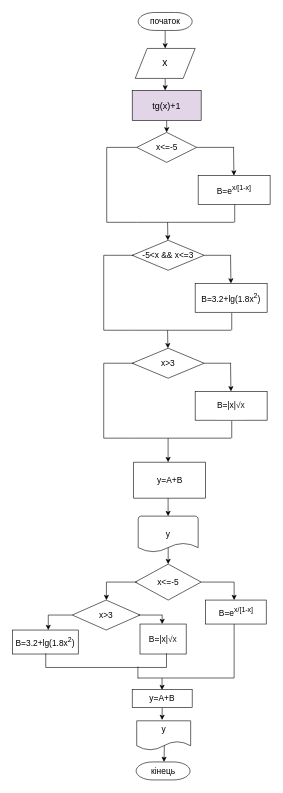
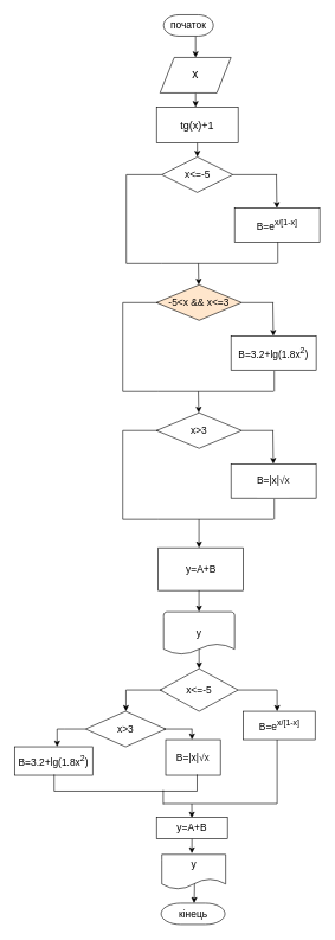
  <mxCell id="0" />
  <mxCell id="1" parent="0" />
  <mxCell id="2" value="" style="edgeStyle=orthogonalEdgeStyle;rounded=0;orthogonalLoop=1;jettySize=auto;html=1;" edge="1" parent="1" source="3"><mxGeometry relative="1" as="geometry"><mxPoint x="275" y="80" as="targetPoint" /><Array as="points"><mxPoint x="275" y="50" /><mxPoint x="275" y="50" /></Array></mxGeometry></mxCell>
- <mxCell id="3" value="початок" style="strokeWidth=1;html=1;shape=mxgraph.flowchart.terminator;whiteSpace=wrap;fontSize=14;" vertex="1" parent="1"><mxGeometry x="230" y="20" width="90" height="30" as="geometry" /></mxCell>
+ <mxCell id="3" value="початок" style="strokeWidth=1;html=1;shape=mxgraph.flowchart.terminator;whiteSpace=wrap;fontSize=14;" vertex="1" parent="1"><mxGeometry x="230" y="20" width="70" height="30" as="geometry" /></mxCell>
  <mxCell id="4" value="" style="edgeStyle=orthogonalEdgeStyle;rounded=0;orthogonalLoop=1;jettySize=auto;html=1;" edge="1" parent="1" source="5"><mxGeometry relative="1" as="geometry"><mxPoint x="275" y="150" as="targetPoint" /></mxGeometry></mxCell>
  <mxCell id="5" value="x" style="shape=parallelogram;perimeter=parallelogramPerimeter;whiteSpace=wrap;html=1;fixedSize=1;fontSize=17;" vertex="1" parent="1"><mxGeometry x="225" y="80" width="100" height="50" as="geometry" /></mxCell>
  <mxCell id="6" value="" style="edgeStyle=orthogonalEdgeStyle;rounded=0;orthogonalLoop=1;jettySize=auto;html=1;" edge="1" parent="1" source="7"><mxGeometry relative="1" as="geometry"><mxPoint x="277.5" y="220" as="targetPoint" /></mxGeometry></mxCell>
- <mxCell id="7" value="tg(x)+1" style="rounded=0;whiteSpace=wrap;html=1;fontSize=15;fillColor=#e1d5e7;" vertex="1" parent="1"><mxGeometry x="220" y="150" width="115" height="50" as="geometry" /></mxCell>
+ <mxCell id="7" value="tg(x)+1" style="rounded=0;whiteSpace=wrap;html=1;fontSize=15;" vertex="1" parent="1"><mxGeometry x="220" y="150" width="115" height="50" as="geometry" /></mxCell>
  <mxCell id="8" value="x&amp;lt;=-5" style="rhombus;whiteSpace=wrap;html=1;fontSize=14;" vertex="1" parent="1"><mxGeometry x="227.5" y="220" width="100" height="50" as="geometry" /></mxCell>
  <mxCell id="9" value="" style="strokeWidth=1;html=1;shape=mxgraph.flowchart.annotation_1;align=left;pointerEvents=1;" vertex="1" parent="1"><mxGeometry x="177.5" y="245" width="50" height="125" as="geometry" /></mxCell>
  <mxCell id="10" value="" style="line;strokeWidth=1;html=1;" vertex="1" parent="1"><mxGeometry x="227.5" y="365" width="162.5" height="10" as="geometry" /></mxCell>
  <mxCell id="11" value="" style="line;strokeWidth=1;html=1;" vertex="1" parent="1"><mxGeometry x="327.5" y="240" width="62.5" height="10" as="geometry" /></mxCell>
  <mxCell id="12" value="" style="endArrow=classic;html=1;" edge="1" parent="1" target="14"><mxGeometry width="50" height="50" relative="1" as="geometry"><mxPoint x="389" y="245" as="sourcePoint" /><mxPoint x="389" y="280" as="targetPoint" /></mxGeometry></mxCell>
  <mxCell id="13" value="" style="line;strokeWidth=1;html=1;labelBackgroundColor=#ffffff;verticalAlign=top;rotation=90;" vertex="1" parent="1"><mxGeometry x="374" y="348" width="34" height="10" as="geometry" /></mxCell>
  <mxCell id="14" value="B=e&lt;sup&gt;x/[1-x]&lt;/sup&gt;" style="rounded=0;whiteSpace=wrap;html=1;labelBackgroundColor=#ffffff;strokeWidth=1;verticalAlign=middle;fontSize=14;" vertex="1" parent="1"><mxGeometry x="330" y="292" width="120" height="48" as="geometry" /></mxCell>
  <mxCell id="15" value="" style="shape=image;html=1;verticalAlign=top;verticalLabelPosition=bottom;labelBackgroundColor=#ffffff;imageAspect=0;aspect=fixed;image=https://cdn4.iconfinder.com/data/icons/ionicons/512/icon-ios7-plus-empty-128.png;fontSize=14;strokeWidth=1;" vertex="1" parent="1"><mxGeometry x="324" y="228" width="21" height="21" as="geometry" /></mxCell>
  <mxCell id="16" value="" style="shape=image;html=1;verticalAlign=top;verticalLabelPosition=bottom;labelBackgroundColor=#ffffff;imageAspect=0;aspect=fixed;image=https://cdn4.iconfinder.com/data/icons/ionicons/512/icon-ios7-minus-empty-128.png;fontSize=14;strokeWidth=1;perimeterSpacing=1;" vertex="1" parent="1"><mxGeometry x="213" y="228" width="20" height="20" as="geometry" /></mxCell>
  <mxCell id="17" value="" style="endArrow=classic;html=1;fontSize=14;" edge="1" parent="1"><mxGeometry width="50" height="50" relative="1" as="geometry"><mxPoint x="279" y="370" as="sourcePoint" /><mxPoint x="279.5" y="400" as="targetPoint" /></mxGeometry></mxCell>
- <mxCell id="18" value="-5&amp;lt;x &amp;amp;&amp;amp; x&amp;lt;=3" style="rhombus;whiteSpace=wrap;html=1;fontSize=14;" vertex="1" parent="1"><mxGeometry x="220" y="400" width="120" height="50" as="geometry" /></mxCell>
+ <mxCell id="18" value="-5&amp;lt;x &amp;amp;&amp;amp; x&amp;lt;=3" style="rhombus;whiteSpace=wrap;html=1;fontSize=14;fillColor=#ffe6cc;" vertex="1" parent="1"><mxGeometry x="220" y="400" width="120" height="50" as="geometry" /></mxCell>
  <mxCell id="19" value="" style="strokeWidth=1;html=1;shape=mxgraph.flowchart.annotation_1;align=left;pointerEvents=1;" vertex="1" parent="1"><mxGeometry x="172.5" y="425" width="50" height="125" as="geometry" /></mxCell>
  <mxCell id="20" value="" style="line;strokeWidth=1;html=1;" vertex="1" parent="1"><mxGeometry x="222.5" y="545" width="162.5" height="10" as="geometry" /></mxCell>
  <mxCell id="21" value="" style="line;strokeWidth=1;html=1;" vertex="1" parent="1"><mxGeometry x="340" y="420" width="45" height="10" as="geometry" /></mxCell>
  <mxCell id="22" value="" style="endArrow=classic;html=1;" edge="1" parent="1" target="24"><mxGeometry width="50" height="50" relative="1" as="geometry"><mxPoint x="384" y="425" as="sourcePoint" /><mxPoint x="384" y="460" as="targetPoint" /></mxGeometry></mxCell>
  <mxCell id="23" value="" style="line;strokeWidth=1;html=1;labelBackgroundColor=#ffffff;verticalAlign=top;rotation=90;" vertex="1" parent="1"><mxGeometry x="371.5" y="530.5" width="29" height="10" as="geometry" /></mxCell>
  <mxCell id="24" value="B=3.2+lg(1.8x&lt;sup&gt;2&lt;/sup&gt;)" style="rounded=0;whiteSpace=wrap;html=1;labelBackgroundColor=#ffffff;strokeWidth=1;verticalAlign=middle;fontSize=14;" vertex="1" parent="1"><mxGeometry x="325" y="472" width="120" height="48" as="geometry" /></mxCell>
  <mxCell id="25" value="" style="shape=image;html=1;verticalAlign=top;verticalLabelPosition=bottom;labelBackgroundColor=#ffffff;imageAspect=0;aspect=fixed;image=https://cdn4.iconfinder.com/data/icons/ionicons/512/icon-ios7-plus-empty-128.png;fontSize=14;strokeWidth=1;" vertex="1" parent="1"><mxGeometry x="335" y="408" width="21" height="21" as="geometry" /></mxCell>
  <mxCell id="26" value="" style="shape=image;html=1;verticalAlign=top;verticalLabelPosition=bottom;labelBackgroundColor=#ffffff;imageAspect=0;aspect=fixed;image=https://cdn4.iconfinder.com/data/icons/ionicons/512/icon-ios7-minus-empty-128.png;fontSize=14;strokeWidth=1;perimeterSpacing=1;" vertex="1" parent="1"><mxGeometry x="208" y="408" width="20" height="20" as="geometry" /></mxCell>
  <mxCell id="27" value="" style="endArrow=classic;html=1;fontSize=14;" edge="1" parent="1"><mxGeometry width="50" height="50" relative="1" as="geometry"><mxPoint x="279" y="550" as="sourcePoint" /><mxPoint x="279.5" y="580" as="targetPoint" /></mxGeometry></mxCell>
  <mxCell id="28" value="x&amp;gt;3" style="rhombus;whiteSpace=wrap;html=1;fontSize=14;" vertex="1" parent="1"><mxGeometry x="220" y="580" width="120" height="50" as="geometry" /></mxCell>
  <mxCell id="29" value="" style="strokeWidth=1;html=1;shape=mxgraph.flowchart.annotation_1;align=left;pointerEvents=1;" vertex="1" parent="1"><mxGeometry x="172.5" y="605" width="50" height="125" as="geometry" /></mxCell>
  <mxCell id="30" value="" style="line;strokeWidth=1;html=1;" vertex="1" parent="1"><mxGeometry x="222.5" y="725" width="162.5" height="10" as="geometry" /></mxCell>
  <mxCell id="31" value="" style="line;strokeWidth=1;html=1;" vertex="1" parent="1"><mxGeometry x="340" y="600" width="45" height="10" as="geometry" /></mxCell>
  <mxCell id="32" value="" style="endArrow=classic;html=1;" edge="1" parent="1" target="34"><mxGeometry width="50" height="50" relative="1" as="geometry"><mxPoint x="384" y="605" as="sourcePoint" /><mxPoint x="384" y="640" as="targetPoint" /></mxGeometry></mxCell>
  <mxCell id="33" value="" style="line;strokeWidth=1;html=1;labelBackgroundColor=#ffffff;verticalAlign=top;rotation=90;" vertex="1" parent="1"><mxGeometry x="371.5" y="710.5" width="29" height="10" as="geometry" /></mxCell>
  <mxCell id="34" value="&lt;p class=&quot;MsoNormal&quot;&gt;&lt;span lang=&quot;EN-US&quot;&gt;B=|x|&lt;/span&gt;&lt;span class=&quot;mwe-math-mathml-inline&quot;&gt;&lt;span style=&quot;font-size: 12.5pt ; line-height: 107% ; font-family: &amp;#34;arial&amp;#34; , sans-serif ; color: rgb(32 , 33 , 34) ; display: none&quot;&gt;{\displaystyle {\sqrt {\quad }}}&lt;/span&gt;&lt;/span&gt;&lt;span style=&quot;font-size: 10.5pt ; line-height: 107% ; font-family: &amp;#34;arial&amp;#34; , sans-serif ; color: rgb(32 , 33 , 34)&quot;&gt;√&lt;/span&gt;&lt;span lang=&quot;EN-US&quot; style=&quot;font-size: 10.5pt ; line-height: 107% ; font-family: &amp;#34;arial&amp;#34; , sans-serif ; color: rgb(32 , 33 , 34)&quot;&gt;x&lt;/span&gt;&lt;span class=&quot;mwe-math-mathml-inline&quot;&gt;&lt;span style=&quot;font-size: 12.5pt ; line-height: 107% ; font-family: &amp;#34;arial&amp;#34; , sans-serif ; color: rgb(32 , 33 , 34) ; display: none&quot;&gt;{\displaystyle {\sqrt&lt;br/&gt;{\quad }}}&lt;/span&gt;&lt;/span&gt;&lt;span class=&quot;mwe-math-mathml-inline&quot;&gt;&lt;span lang=&quot;UK&quot; style=&quot;font-size: 12.5pt ; line-height: 107% ; font-family: &amp;#34;arial&amp;#34; , sans-serif ; color: rgb(32 , 33 , 34) ; display: none&quot;&gt;√&lt;/span&gt;&lt;/span&gt;&lt;span lang=&quot;UK&quot;&gt;&lt;/span&gt;&lt;/p&gt;" style="rounded=0;whiteSpace=wrap;html=1;labelBackgroundColor=#ffffff;strokeWidth=1;verticalAlign=middle;fontSize=14;" vertex="1" parent="1"><mxGeometry x="325" y="652" width="120" height="48" as="geometry" /></mxCell>
  <mxCell id="35" value="" style="shape=image;html=1;verticalAlign=top;verticalLabelPosition=bottom;labelBackgroundColor=#ffffff;imageAspect=0;aspect=fixed;image=https://cdn4.iconfinder.com/data/icons/ionicons/512/icon-ios7-plus-empty-128.png;fontSize=14;strokeWidth=1;" vertex="1" parent="1"><mxGeometry x="335" y="588" width="21" height="21" as="geometry" /></mxCell>
  <mxCell id="36" value="" style="shape=image;html=1;verticalAlign=top;verticalLabelPosition=bottom;labelBackgroundColor=#ffffff;imageAspect=0;aspect=fixed;image=https://cdn4.iconfinder.com/data/icons/ionicons/512/icon-ios7-minus-empty-128.png;fontSize=14;strokeWidth=1;perimeterSpacing=1;" vertex="1" parent="1"><mxGeometry x="208" y="588" width="20" height="20" as="geometry" /></mxCell>
  <mxCell id="37" value="" style="endArrow=classic;html=1;fontSize=14;" edge="1" parent="1"><mxGeometry width="50" height="50" relative="1" as="geometry"><mxPoint x="279.88" y="730" as="sourcePoint" /><mxPoint x="279.88" y="770" as="targetPoint" /></mxGeometry></mxCell>
  <mxCell id="38" value="y=A+B" style="rounded=0;whiteSpace=wrap;html=1;labelBackgroundColor=#ffffff;fontSize=14;strokeWidth=1;verticalAlign=middle;" vertex="1" parent="1"><mxGeometry x="222.5" y="770" width="120" height="60" as="geometry" /></mxCell>
  <mxCell id="39" value="" style="edgeStyle=orthogonalEdgeStyle;rounded=0;orthogonalLoop=1;jettySize=auto;html=1;fontSize=14;" edge="1" parent="1"><mxGeometry relative="1" as="geometry"><mxPoint x="280" y="904" as="sourcePoint" /><mxPoint x="280" y="940" as="targetPoint" /><Array as="points"><mxPoint x="280" y="904" /><mxPoint x="280" y="904" /></Array></mxGeometry></mxCell>
  <mxCell id="40" value="y" style="strokeWidth=1;html=1;shape=mxgraph.flowchart.document2;whiteSpace=wrap;size=0.25;labelBackgroundColor=#ffffff;fontSize=14;verticalAlign=middle;" vertex="1" parent="1"><mxGeometry x="230" y="860" width="100" height="60" as="geometry" /></mxCell>
  <mxCell id="41" value="" style="edgeStyle=orthogonalEdgeStyle;rounded=0;orthogonalLoop=1;jettySize=auto;html=1;fontSize=14;endArrow=classic;endFill=1;" edge="1" parent="1" source="42"><mxGeometry relative="1" as="geometry"><mxPoint x="390" y="1000" as="targetPoint" /><Array as="points"><mxPoint x="390" y="970" /></Array></mxGeometry></mxCell>
  <mxCell id="42" value="x&amp;lt;=-5" style="rhombus;whiteSpace=wrap;html=1;labelBackgroundColor=#ffffff;fontSize=14;strokeWidth=1;" vertex="1" parent="1"><mxGeometry x="225" y="940" width="110" height="60" as="geometry" /></mxCell>
  <mxCell id="43" value="" style="endArrow=classic;html=1;fontSize=14;" edge="1" parent="1"><mxGeometry width="50" height="50" relative="1" as="geometry"><mxPoint x="279.88" y="830" as="sourcePoint" /><mxPoint x="279.88" y="860" as="targetPoint" /></mxGeometry></mxCell>
  <mxCell id="44" value="" style="edgeStyle=segmentEdgeStyle;endArrow=classic;html=1;fontSize=14;rounded=0;" edge="1" parent="1"><mxGeometry width="50" height="50" relative="1" as="geometry"><mxPoint x="228.5" y="970" as="sourcePoint" /><mxPoint x="177" y="1000" as="targetPoint" /></mxGeometry></mxCell>
  <mxCell id="45" value="B=e&lt;sup&gt;x/[1-x]&lt;/sup&gt;" style="rounded=0;whiteSpace=wrap;html=1;labelBackgroundColor=#ffffff;fontSize=14;strokeWidth=1;" vertex="1" parent="1"><mxGeometry x="342.5" y="1000" width="101" height="40" as="geometry" /></mxCell>
  <mxCell id="46" value="" style="edgeStyle=orthogonalEdgeStyle;rounded=0;orthogonalLoop=1;jettySize=auto;html=1;fontSize=14;endArrow=classic;endFill=1;" edge="1" parent="1" source="47"><mxGeometry relative="1" as="geometry"><mxPoint x="80" y="1050" as="targetPoint" /><Array as="points"><mxPoint x="90" y="1025" /><mxPoint x="90" y="1025" /></Array></mxGeometry></mxCell>
  <mxCell id="47" value="x&amp;gt;3" style="rhombus;whiteSpace=wrap;html=1;labelBackgroundColor=#ffffff;fontSize=14;strokeWidth=1;" vertex="1" parent="1"><mxGeometry x="120" y="1000" width="113" height="50" as="geometry" /></mxCell>
  <mxCell id="48" value="" style="line;strokeWidth=1;html=1;labelBackgroundColor=#ffffff;fontSize=14;" vertex="1" parent="1"><mxGeometry x="230" y="1024.5" width="40" height="1" as="geometry" /></mxCell>
  <mxCell id="49" value="" style="endArrow=classic;html=1;fontSize=14;" edge="1" parent="1"><mxGeometry width="50" height="50" relative="1" as="geometry"><mxPoint x="270" y="1024.5" as="sourcePoint" /><mxPoint x="270" y="1040" as="targetPoint" /></mxGeometry></mxCell>
  <mxCell id="50" value="&lt;p class=&quot;MsoNormal&quot;&gt;&lt;span lang=&quot;EN-US&quot;&gt;B=|x|&lt;/span&gt;&lt;span class=&quot;mwe-math-mathml-inline&quot;&gt;&lt;span style=&quot;font-size: 12.5pt ; line-height: 107% ; font-family: &amp;#34;arial&amp;#34; , sans-serif ; color: rgb(32 , 33 , 34) ; display: none&quot;&gt;{\displaystyle {\sqrt {\quad }}}&lt;/span&gt;&lt;/span&gt;&lt;span style=&quot;font-size: 10.5pt ; line-height: 107% ; font-family: &amp;#34;arial&amp;#34; , sans-serif ; color: rgb(32 , 33 , 34)&quot;&gt;√&lt;/span&gt;&lt;span lang=&quot;EN-US&quot; style=&quot;font-size: 10.5pt ; line-height: 107% ; font-family: &amp;#34;arial&amp;#34; , sans-serif ; color: rgb(32 , 33 , 34)&quot;&gt;x&lt;/span&gt;&lt;span class=&quot;mwe-math-mathml-inline&quot;&gt;&lt;span style=&quot;font-size: 12.5pt ; line-height: 107% ; font-family: &amp;#34;arial&amp;#34; , sans-serif ; color: rgb(32 , 33 , 34) ; display: none&quot;&gt;{\displaystyle {\sqrt&lt;br/&gt;{\quad }}}&lt;/span&gt;&lt;/span&gt;&lt;span class=&quot;mwe-math-mathml-inline&quot;&gt;&lt;span lang=&quot;UK&quot; style=&quot;font-size: 12.5pt ; line-height: 107% ; font-family: &amp;#34;arial&amp;#34; , sans-serif ; color: rgb(32 , 33 , 34) ; display: none&quot;&gt;√&lt;/span&gt;&lt;/span&gt;&lt;span lang=&quot;UK&quot;&gt;&lt;/span&gt;&lt;/p&gt;" style="rounded=0;whiteSpace=wrap;html=1;labelBackgroundColor=#ffffff;fontSize=14;strokeWidth=1;" vertex="1" parent="1"><mxGeometry x="233" y="1040" width="77" height="50" as="geometry" /></mxCell>
  <mxCell id="51" value="B=3.2+lg(1.8x&lt;sup&gt;2&lt;/sup&gt;)" style="rounded=0;whiteSpace=wrap;html=1;labelBackgroundColor=#ffffff;fontSize=14;strokeWidth=1;" vertex="1" parent="1"><mxGeometry x="20" y="1050" width="110" height="40" as="geometry" /></mxCell>
  <mxCell id="52" value="" style="shape=image;html=1;verticalAlign=top;verticalLabelPosition=bottom;labelBackgroundColor=#ffffff;imageAspect=0;aspect=fixed;image=https://cdn4.iconfinder.com/data/icons/ionicons/512/icon-ios7-minus-empty-128.png;fontSize=14;strokeWidth=1;" vertex="1" parent="1"><mxGeometry x="207" y="950" width="18" height="18" as="geometry" /></mxCell>
  <mxCell id="53" value="" style="shape=image;html=1;verticalAlign=top;verticalLabelPosition=bottom;labelBackgroundColor=#ffffff;imageAspect=0;aspect=fixed;image=https://cdn4.iconfinder.com/data/icons/ionicons/512/icon-ios7-minus-empty-128.png;fontSize=14;strokeWidth=1;" vertex="1" parent="1"><mxGeometry x="102" y="1006.5" width="18" height="18" as="geometry" /></mxCell>
  <mxCell id="54" value="" style="shape=image;html=1;verticalAlign=top;verticalLabelPosition=bottom;labelBackgroundColor=#ffffff;imageAspect=0;aspect=fixed;image=https://cdn4.iconfinder.com/data/icons/ionicons/512/icon-ios7-plus-empty-128.png;fontSize=14;strokeWidth=1;" vertex="1" parent="1"><mxGeometry x="330" y="950" width="20" height="20" as="geometry" /></mxCell>
  <mxCell id="55" value="" style="shape=image;html=1;verticalAlign=top;verticalLabelPosition=bottom;labelBackgroundColor=#ffffff;imageAspect=0;aspect=fixed;image=https://cdn4.iconfinder.com/data/icons/ionicons/512/icon-ios7-plus-empty-128.png;fontSize=14;strokeWidth=1;" vertex="1" parent="1"><mxGeometry x="230" y="1006.5" width="20" height="20" as="geometry" /></mxCell>
  <mxCell id="56" value="" style="strokeWidth=1;html=1;shape=mxgraph.flowchart.annotation_1;align=left;pointerEvents=1;labelBackgroundColor=#ffffff;fontSize=14;rotation=-90;" vertex="1" parent="1"><mxGeometry x="164.75" y="1000" width="23.5" height="201.38" as="geometry" /></mxCell>
  <mxCell id="57" value="" style="line;strokeWidth=1;direction=south;html=1;labelBackgroundColor=#ffffff;fontSize=14;" vertex="1" parent="1"><mxGeometry x="385" y="1040" width="10" height="90" as="geometry" /></mxCell>
  <mxCell id="58" style="edgeStyle=orthogonalEdgeStyle;rounded=0;orthogonalLoop=1;jettySize=auto;html=1;exitX=0.25;exitY=0.5;exitDx=0;exitDy=0;exitPerimeter=0;fontSize=14;endArrow=classic;endFill=1;" edge="1" parent="1" source="59"><mxGeometry relative="1" as="geometry"><mxPoint x="269.862" y="1150" as="targetPoint" /></mxGeometry></mxCell>
  <mxCell id="59" value="" style="line;strokeWidth=1;html=1;labelBackgroundColor=#ffffff;fontSize=14;" vertex="1" parent="1"><mxGeometry x="229.75" y="1125" width="160" height="10" as="geometry" /></mxCell>
  <mxCell id="60" value="" style="line;strokeWidth=1;direction=south;html=1;labelBackgroundColor=#ffffff;fontSize=14;verticalAlign=top;" vertex="1" parent="1"><mxGeometry x="224.5" y="1111" width="10" height="20" as="geometry" /></mxCell>
  <mxCell id="61" style="edgeStyle=orthogonalEdgeStyle;rounded=0;orthogonalLoop=1;jettySize=auto;html=1;exitX=0.5;exitY=1;exitDx=0;exitDy=0;fontSize=14;endArrow=classic;endFill=1;" edge="1" parent="1" source="62"><mxGeometry relative="1" as="geometry"><mxPoint x="269.862" y="1200" as="targetPoint" /></mxGeometry></mxCell>
  <mxCell id="62" value="y=A+B" style="rounded=0;whiteSpace=wrap;html=1;labelBackgroundColor=#ffffff;fontSize=14;strokeWidth=1;verticalAlign=top;" vertex="1" parent="1"><mxGeometry x="220" y="1149" width="100" height="30" as="geometry" /></mxCell>
  <mxCell id="63" value="" style="edgeStyle=orthogonalEdgeStyle;rounded=0;orthogonalLoop=1;jettySize=auto;html=1;fontSize=14;endArrow=classic;endFill=1;exitX=0.511;exitY=0.82;exitDx=0;exitDy=0;exitPerimeter=0;" edge="1" parent="1" source="64"><mxGeometry relative="1" as="geometry"><mxPoint x="273" y="1270" as="targetPoint" /><Array as="points"><mxPoint x="274" y="1250" /></Array></mxGeometry></mxCell>
  <mxCell id="64" value="y" style="shape=document;whiteSpace=wrap;html=1;boundedLbl=1;labelBackgroundColor=#ffffff;fontSize=14;strokeWidth=1;verticalAlign=top;" vertex="1" parent="1"><mxGeometry x="227.5" y="1201.38" width="90" height="49" as="geometry" /></mxCell>
  <mxCell id="65" value="кінець" style="strokeWidth=1;html=1;shape=mxgraph.flowchart.terminator;whiteSpace=wrap;labelBackgroundColor=#ffffff;fontSize=14;verticalAlign=top;" vertex="1" parent="1"><mxGeometry x="226.5" y="1270" width="90" height="30" as="geometry" /></mxCell>
